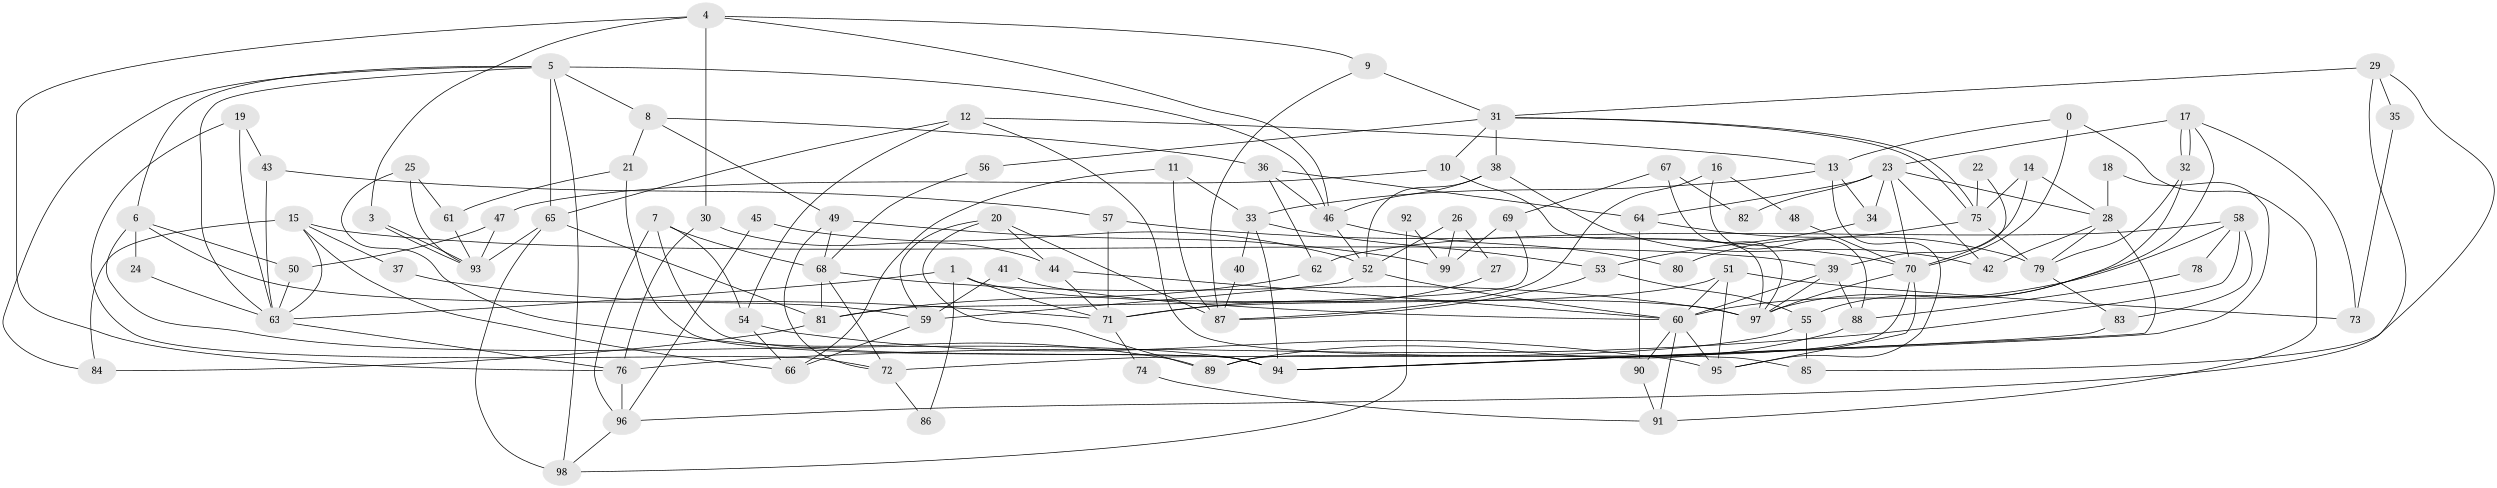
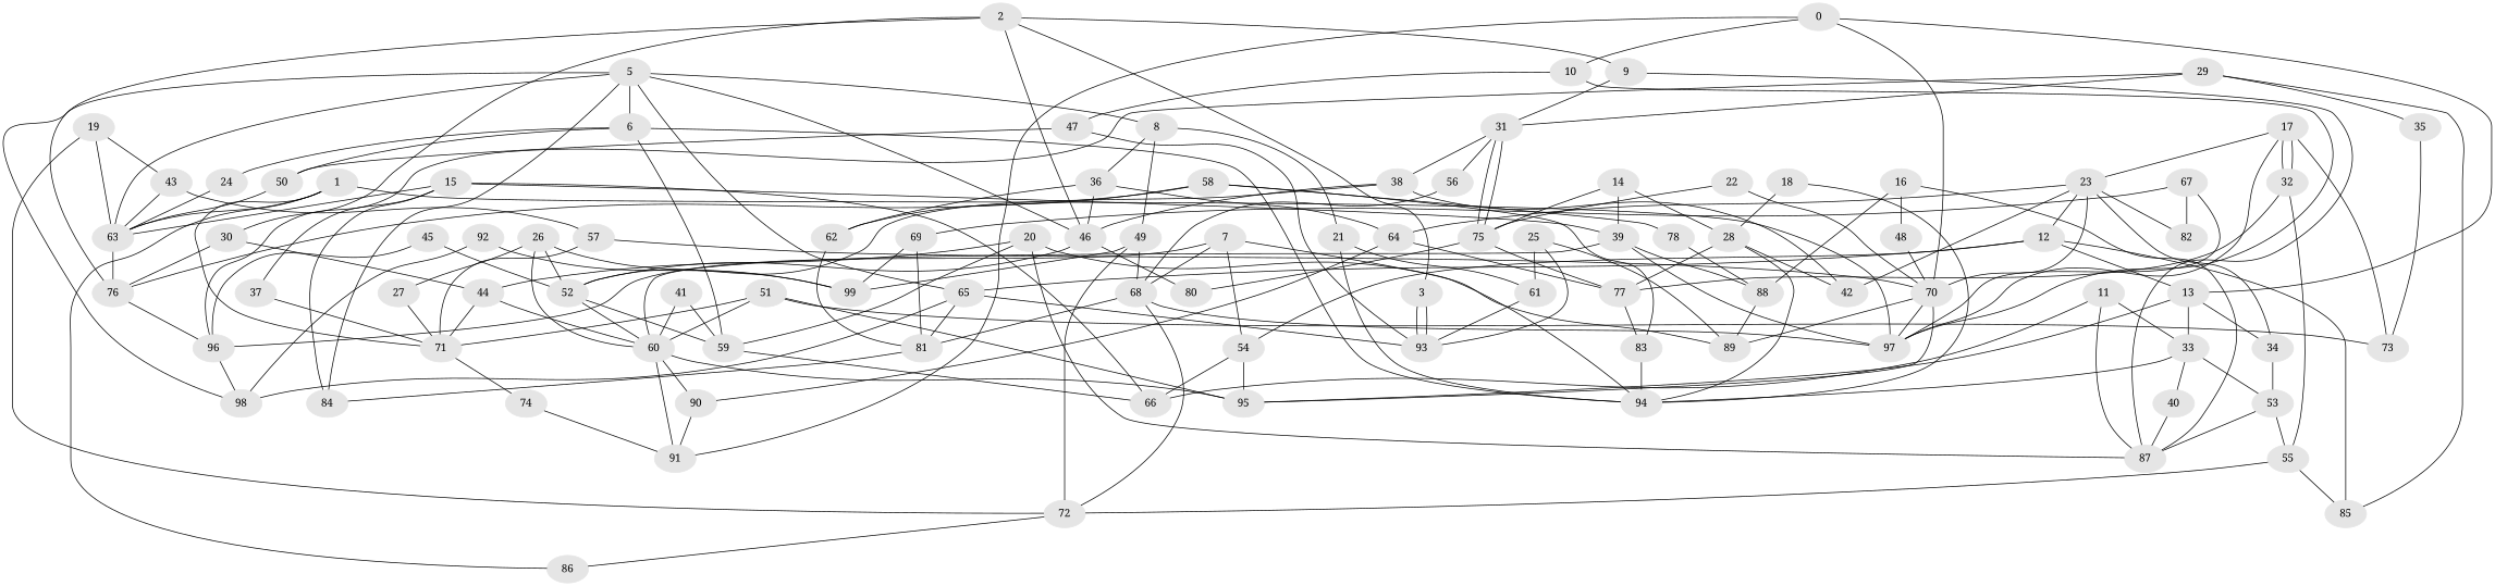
  graph {
    fontname="Noto Serif"
    node [color=gray90 fontname="Noto Serif" style=filled]
    edge [fontname="Noto Serif"]
    1
    63
    71
    86
    97
    76
    74
-   2 [label=4]
+   2
    3
    9
    30
    46
    93
    31
    87
    44
    52
    80
    96
    n20 [label=0]
    10
    13
    70
    91
    47
    33
    34
    95
    89
    5
    6
    8
    65
    84
    98
    24
    50
    59
    94
    21
    36
    49
    81
    66
    7
    54
    68
    72
    61
    64
    62
    99
    75
    38
    56
    11
    40
    53
    12
    85
    14
    28
    39
    42
-   77 [label=79]
+   77
    88
    60
    15
    37
    16
    48
    17
    23
    32
    73
    82
    55
    18
    19
    43
    57
    20
    22
    90
    25
    26
    27
    83
    29
    35
    41
    45
    51
    58
    78
    67
    69
    92
    1 -- 63
    1 -- 71
    1 -- 86
    1 -- 97
    63 -- 76
    71 -- 74
    76 -- 96
    74 -- 91
    2 -- 76
    2 -- 3
    2 -- 9
    2 -- 30
    2 -- 46
    3 -- 93
    3 -- 93
    9 -- 31
    9 -- 87
    30 -- 76
    30 -- 44
    46 -- 52
    46 -- 80
    31 -- 75
    31 -- 75
    31 -- 38
    31 -- 56
    44 -- 71
    44 -- 60
    52 -- 59
    52 -- 60
    96 -- 98
-   31 -- 10
+   n20 -- 10
    n20 -- 13
    n20 -- 70
    n20 -- 91
    10 -- 97
    10 -- 47
    13 -- 33
    13 -- 34
    13 -- 95
    70 -- 97
    70 -- 95
    70 -- 89
    47 -- 93
    47 -- 50
    33 -- 94
    33 -- 40
    33 -- 53
    34 -- 53
    5 -- 63
    5 -- 46
    5 -- 6
    5 -- 8
    5 -- 65
    5 -- 84
    5 -- 98
    6 -- 24
    6 -- 50
    6 -- 59
    6 -- 94
    8 -- 21
    8 -- 36
    8 -- 49
    65 -- 93
    65 -- 98
    65 -- 81
    24 -- 63
    50 -- 63
    59 -- 66
    21 -- 94
    21 -- 61
    36 -- 46
    36 -- 64
    36 -- 62
    49 -- 68
    49 -- 72
    49 -- 99
    81 -- 84
    7 -- 96
    7 -- 94
    7 -- 54
    7 -- 68
    54 -- 95
    54 -- 66
    68 -- 97
    68 -- 81
    68 -- 72
    72 -- 86
    61 -- 93
    64 -- 77
    64 -- 90
    62 -- 81
    75 -- 80
    75 -- 77
    38 -- 46
    38 -- 52
    38 -- 42
    56 -- 68
    11 -- 87
    11 -- 33
    11 -- 66
    40 -- 87
    53 -- 87
    53 -- 55
    12 -- 13
    12 -- 65
    12 -- 54
    12 -- 85
    14 -- 75
    14 -- 28
    14 -- 39
    28 -- 94
    28 -- 42
    28 -- 77
    39 -- 97
    39 -- 88
    39 -- 60
    77 -- 83
    88 -- 89
    60 -- 91
    60 -- 95
    60 -- 90
    15 -- 63
    15 -- 84
    15 -- 66
    15 -- 39
    15 -- 37
    37 -- 71
    16 -- 87
    16 -- 88
    16 -- 48
    48 -- 70
    17 -- 97
    17 -- 23
    17 -- 32
    17 -- 32
    17 -- 73
    23 -- 70
    23 -- 34
    23 -- 64
-   23 -- 28
+   23 -- 12
    23 -- 42
    23 -- 82
    32 -- 77
    32 -- 55
    55 -- 72
    55 -- 85
    18 -- 94
    18 -- 28
    19 -- 63
    19 -- 72
    19 -- 43
    43 -- 63
    43 -- 57
    57 -- 71
    57 -- 70
    20 -- 87
    20 -- 44
    20 -- 89
    20 -- 59
    22 -- 70
    22 -- 75
    90 -- 91
    25 -- 93
    25 -- 89
    25 -- 61
    26 -- 52
    26 -- 99
-   58 -- 60
+   26 -- 60
    26 -- 27
    27 -- 71
    83 -- 94
    29 -- 31
    29 -- 96
    29 -- 85
    29 -- 35
    35 -- 73
    41 -- 59
    41 -- 60
    45 -- 52
    45 -- 96
    51 -- 71
    51 -- 95
    51 -- 60
    51 -- 73
    58 -- 76
    58 -- 62
    58 -- 83
    58 -- 78
    78 -- 88
    67 -- 97
    67 -- 82
    67 -- 69
    69 -- 81
    69 -- 99
    92 -- 98
    92 -- 99
  }
